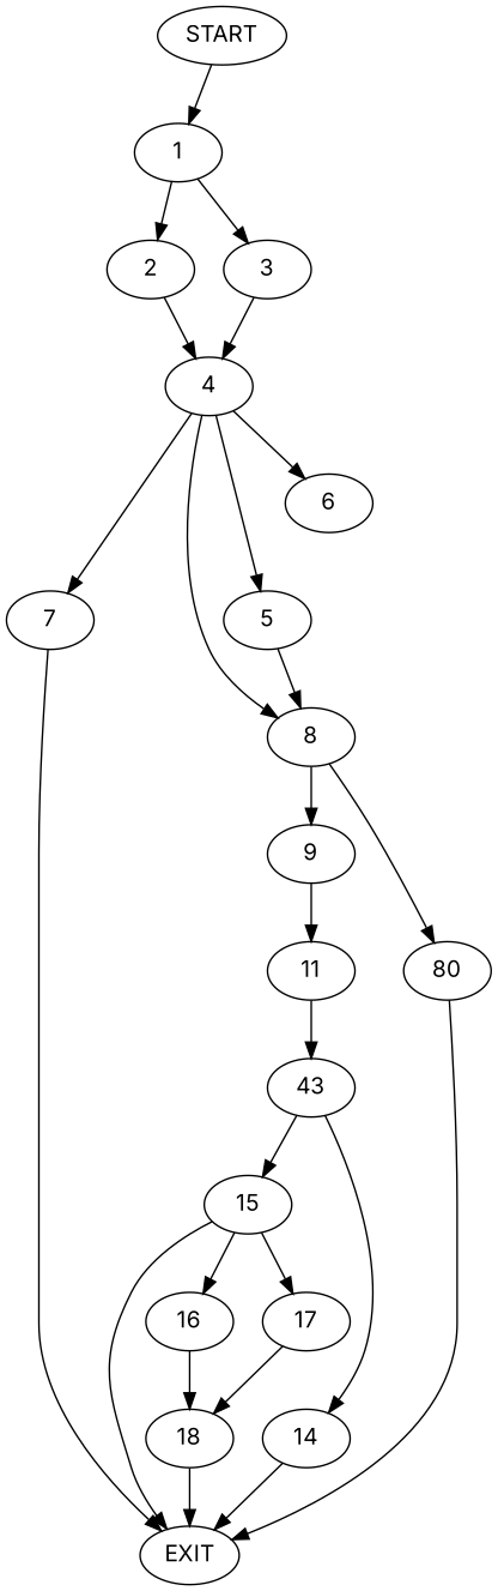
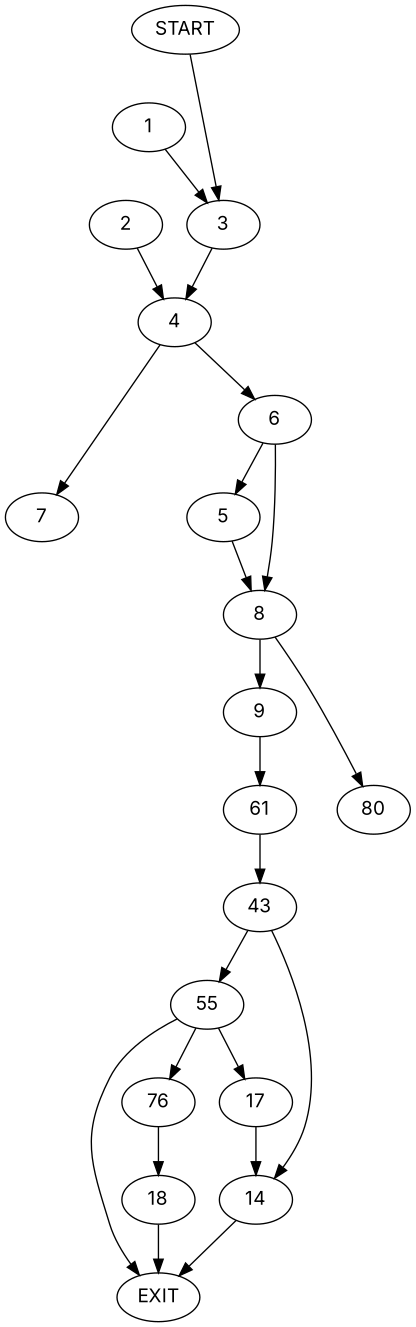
  digraph {
    fontname=Inter
    node [fontname=Inter]
    edge [fontname=Inter]
    n1 [label=START]
    1
    2
    3
    n5 [label=EXIT]
    4
    5
    6
    7
    8
    9
    n12 [label=80]
-   11
+   11 [label=61]
    n14 [label=43]
    14
-   15
-   16
+   15 [label=55]
+   16 [label=76]
    17
    18
-   n1 -> 1
-   1 -> 2
+   n1 -> 3
    1 -> 3
    2 -> 4
    3 -> 4
-   4 -> 5
+   6 -> 5
    4 -> 6
    4 -> 7
    5 -> 8
-   4 -> 8
-   7 -> n5
+   6 -> 8
    8 -> 9
    8 -> n12
    9 -> 11
-   n12 -> n5
    11 -> n14
    n14 -> 14
    n14 -> 15
    14 -> n5
    15 -> n5
    15 -> 16
    15 -> 17
    16 -> 18
-   17 -> 18
+   17 -> 14
    18 -> n5
  }
